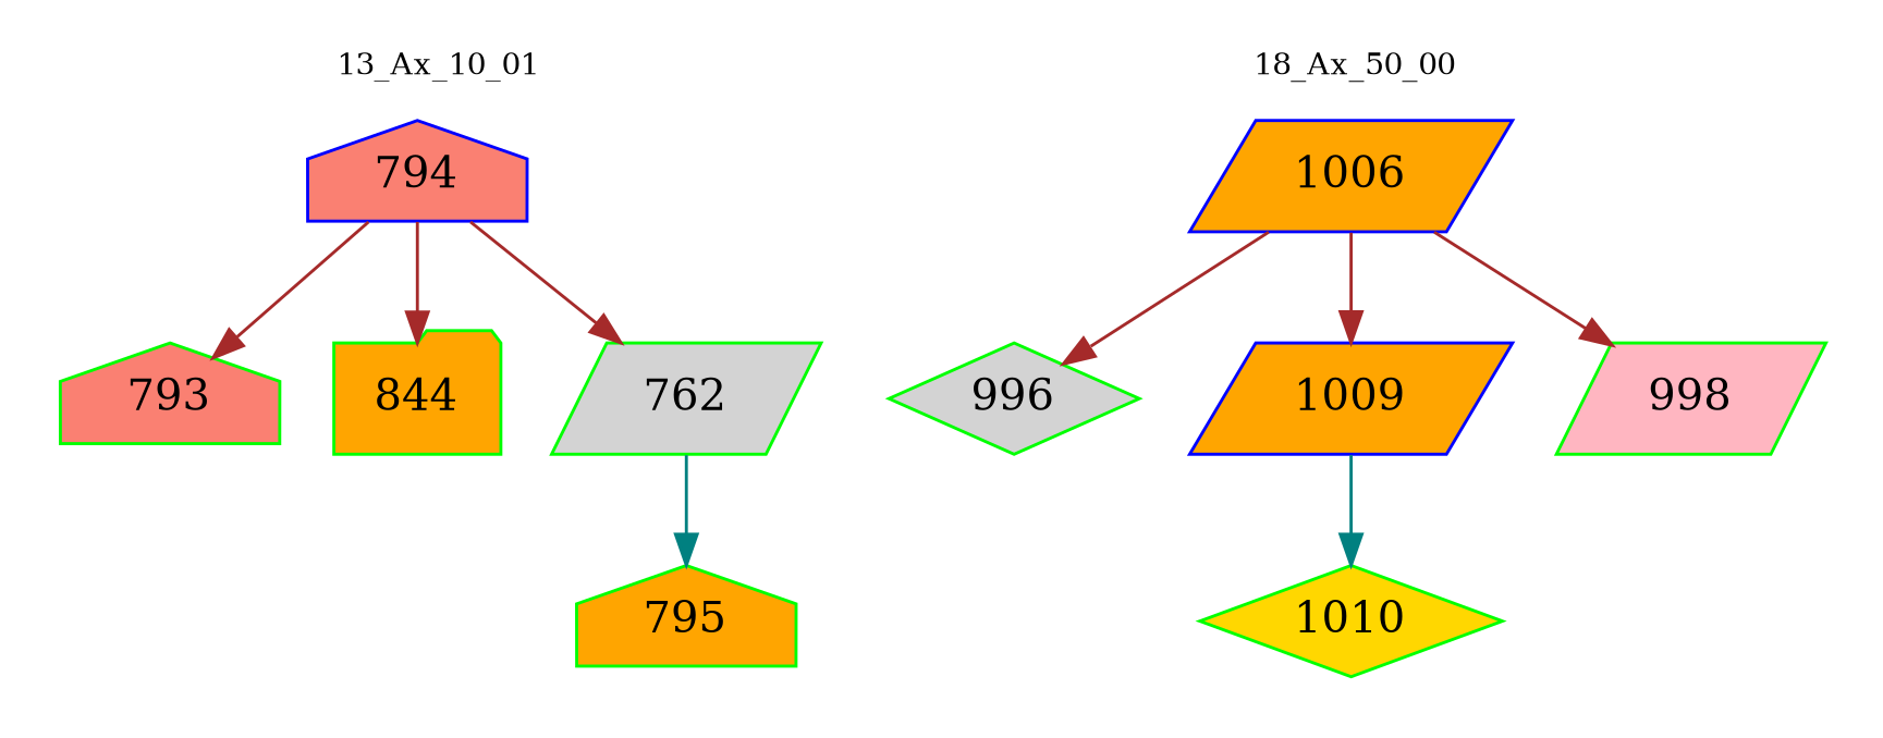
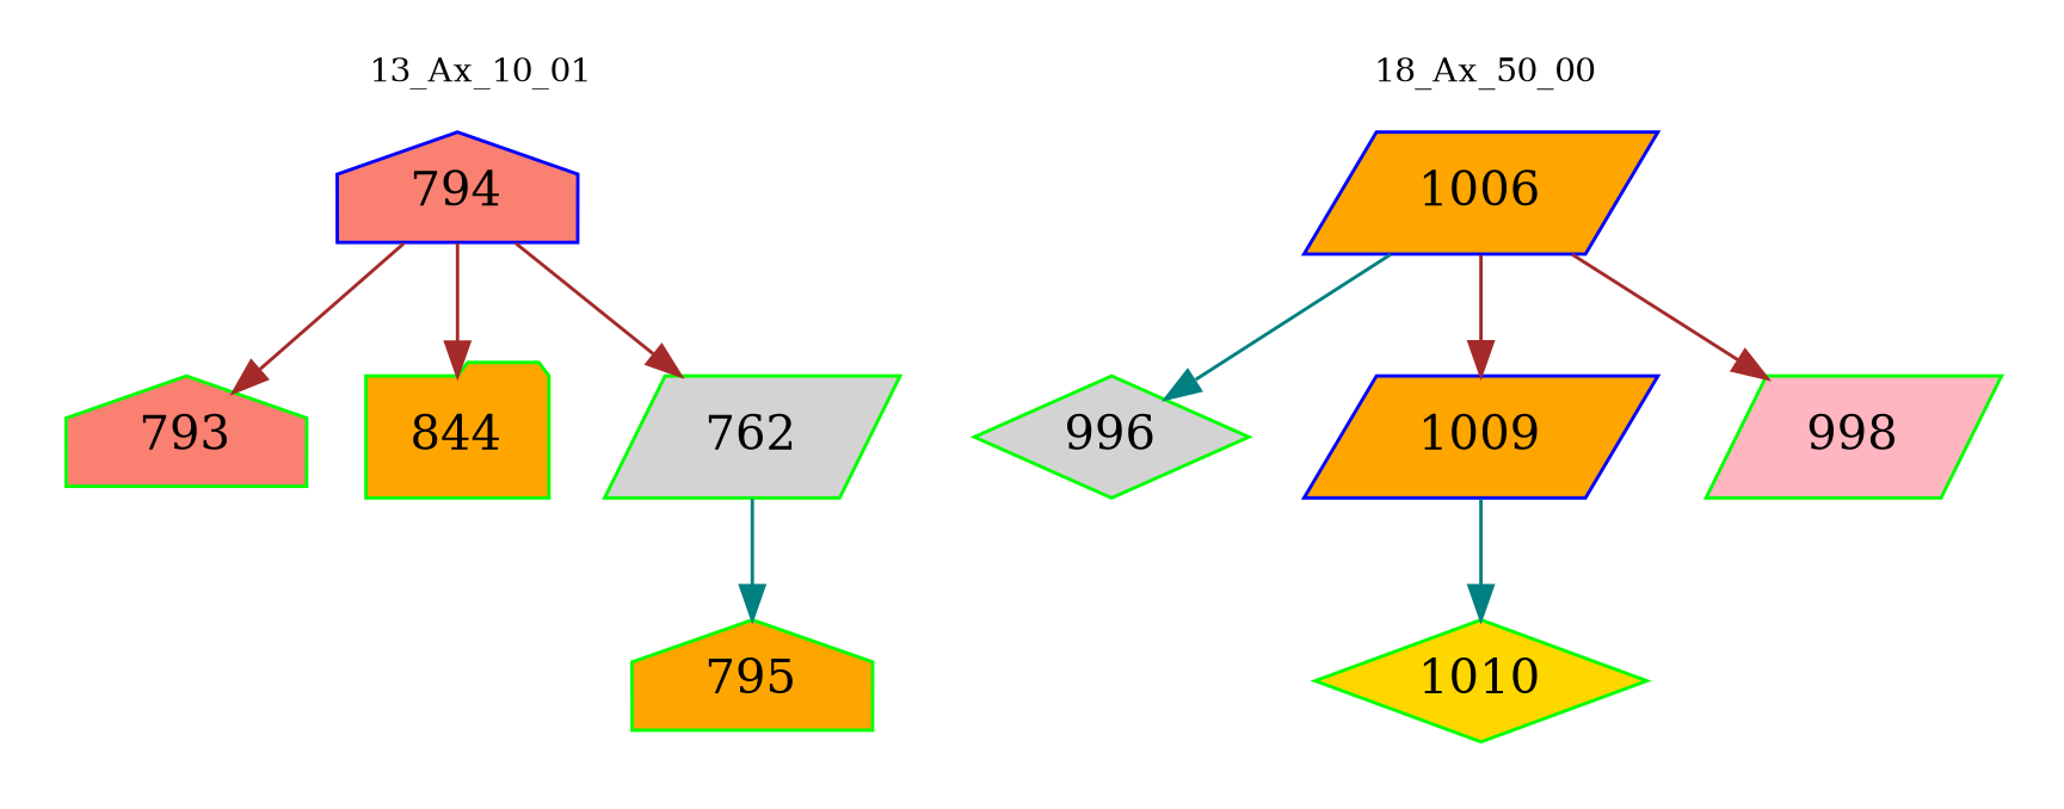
  digraph {
    node [color=green fillcolor=orange shape=parallelogram style=filled]
    edge [color=brown]
    n1 [color=blue fillcolor=salmon label=794 shape=house]
    n2 [fillcolor=salmon label=793 shape=house]
    n3 [label=844 shape=folder]
    n4 [fillcolor=lightgrey label=762]
    n5 [label=795 shape=house]
    n6 [color=blue label=1006]
    n7 [fillcolor=lightgrey label=996 shape=diamond]
    n8 [color=blue label=1009]
    n9 [fillcolor=lightpink label=998]
    n10 [fillcolor=gold label=1010 shape=diamond]
    subgraph cluster_1 {
      color=white
      fontsize=10
      label="13_Ax_10_01"
      n1
      n2
      n3
      n4
      n5
    }
    subgraph cluster_2 {
      color=white
      fontsize=10
      label="18_Ax_50_00"
      n6
      n7
      n8
      n9
      n10
    }
    n1 -> n2
    n1 -> n3
    n1 -> n4
    n4 -> n5 [color=teal]
-   n6 -> n7
+   n6 -> n7 [color=teal]
    n6 -> n8
    n6 -> n9
    n8 -> n10 [color=teal]
  }
